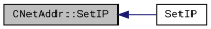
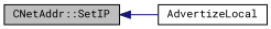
  digraph {
    rankdir=LR
    fontname="Roboto Mono"
    node [color=black fontname="Roboto Mono" fontsize=10 shape=record style=filled]
    n1 [fillcolor=grey75 fontcolor=black height=0.2 label="CNetAddr::SetIP" width=0.4]
-   n2 [fillcolor=white height=0.2 label=SetIP width=0.4]
+   n2 [fillcolor=white height=0.2 label=AdvertizeLocal width=0.4]
    n1 -> n2 [color=midnightblue dir=back fontname="Roboto Mono" fontsize=10 labelfontname=Helvetica labelfontsize=10 style=solid]
  }
